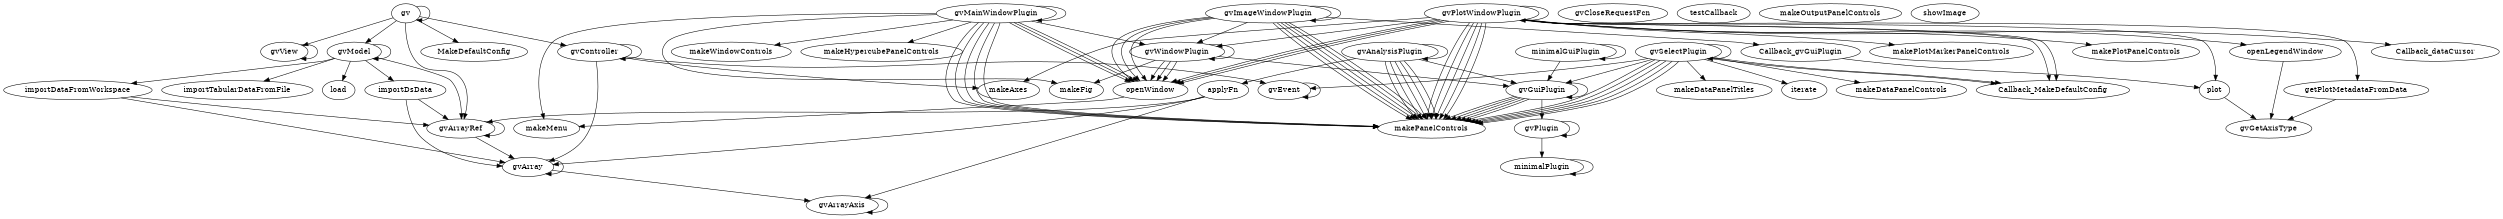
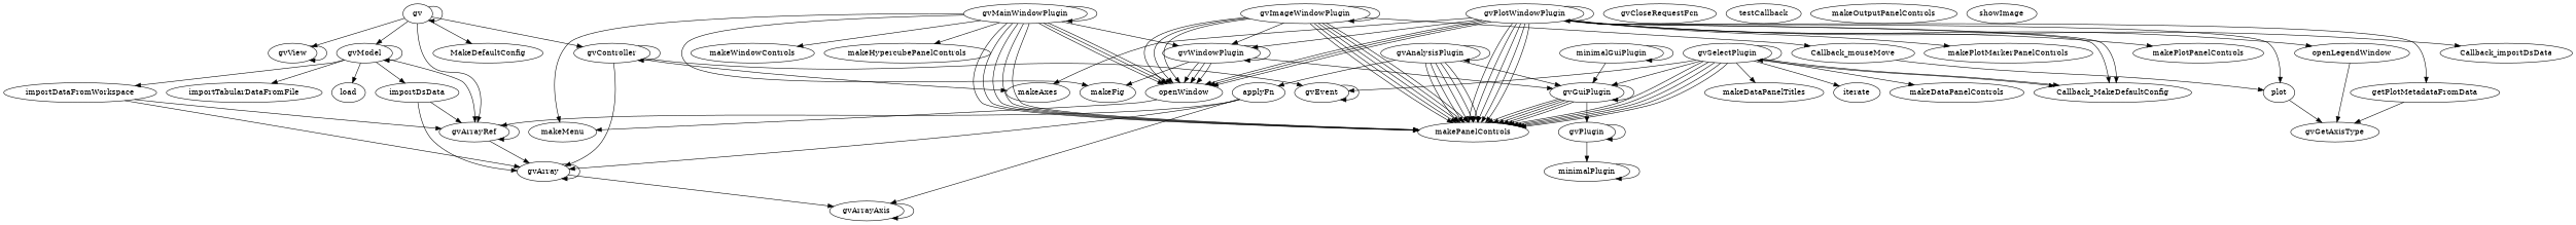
  digraph {
    gv
    MakeDefaultConfig
    gvModel
    gvView
    gvArrayRef
    gvController
    importDataFromWorkspace
    importDsData
    importTabularDataFromFile
    load
    gvArray
    gvEvent
    makeAxes
    gvArrayAxis
    gvMainWindowPlugin
    makeFig
    makeHypercubePanelControls
    makeMenu
    makePanelControls
    makeWindowControls
    openWindow
    gvWindowPlugin
    gvGuiPlugin
    gvPlugin
    minimalPlugin
    minimalGuiPlugin
    applyFn
    gvAnalysisPlugin
-   Callback_mouseMove [label=Callback_gvGuiPlugin]
+   Callback_mouseMove
    plot
    gvImageWindowPlugin
    getPlotMetadataFromData
    gvGetAxisType
    gvPlotWindowPlugin
    n35 [label=Callback_MakeDefaultConfig]
-   Callback_dataCursor
+   Callback_dataCursor [label=Callback_importDsData]
    makePlotMarkerPanelControls
    makePlotPanelControls
    openLegendWindow
    gvSelectPlugin
    iterate
    makeDataPanelControls
    makeDataPanelTitles
    gvCloseRequestFcn
    testCallback
    makeOutputPanelControls
    showImage
    gv -> gv
    gv -> MakeDefaultConfig
    gv -> gvModel
    gv -> gvView
    gv -> gvArrayRef
    gv -> gvController
    gvModel -> gvModel
    gvModel -> gvArrayRef
    gvModel -> importDataFromWorkspace
    gvModel -> importDsData
    gvModel -> importTabularDataFromFile
    gvModel -> load
    gvView -> gvView
    gvArrayRef -> gvArrayRef
    gvArrayRef -> gvArray
    gvController -> gvController
    gvController -> gvArray
    gvController -> gvEvent
    gvController -> makeAxes
    importDataFromWorkspace -> gvArrayRef
    importDataFromWorkspace -> gvArray
    importDsData -> gvArrayRef
    importDsData -> gvArray
    gvArray -> gvArray
    gvArray -> gvArrayAxis
    gvEvent -> gvEvent
    gvArrayAxis -> gvArrayAxis
    gvMainWindowPlugin -> gvMainWindowPlugin
    gvMainWindowPlugin -> makeFig
    gvMainWindowPlugin -> makeHypercubePanelControls
    gvMainWindowPlugin -> makeMenu
    gvMainWindowPlugin -> makePanelControls
    gvMainWindowPlugin -> makePanelControls
    gvMainWindowPlugin -> makePanelControls
    gvMainWindowPlugin -> makePanelControls
    gvMainWindowPlugin -> makePanelControls
    gvMainWindowPlugin -> makeWindowControls
    gvMainWindowPlugin -> openWindow
    gvMainWindowPlugin -> openWindow
    gvMainWindowPlugin -> openWindow
    gvMainWindowPlugin -> gvWindowPlugin
    openWindow -> makeMenu
    gvWindowPlugin -> makeFig
    gvWindowPlugin -> openWindow
    gvWindowPlugin -> openWindow
    gvWindowPlugin -> openWindow
    gvWindowPlugin -> gvWindowPlugin
    gvWindowPlugin -> gvGuiPlugin
    gvGuiPlugin -> makePanelControls
    gvGuiPlugin -> makePanelControls
    gvGuiPlugin -> makePanelControls
    gvGuiPlugin -> makePanelControls
    gvGuiPlugin -> makePanelControls
    gvGuiPlugin -> gvGuiPlugin
    gvGuiPlugin -> gvPlugin
    gvPlugin -> gvPlugin
    gvPlugin -> minimalPlugin
    minimalPlugin -> minimalPlugin
    minimalGuiPlugin -> gvGuiPlugin
    minimalGuiPlugin -> minimalGuiPlugin
    applyFn -> gvArrayRef
    applyFn -> gvArray
    applyFn -> gvArrayAxis
    gvAnalysisPlugin -> makePanelControls
    gvAnalysisPlugin -> makePanelControls
    gvAnalysisPlugin -> makePanelControls
    gvAnalysisPlugin -> makePanelControls
    gvAnalysisPlugin -> makePanelControls
    gvAnalysisPlugin -> gvGuiPlugin
    gvAnalysisPlugin -> applyFn
    gvAnalysisPlugin -> gvAnalysisPlugin
    Callback_mouseMove -> plot
    plot -> gvGetAxisType
    gvImageWindowPlugin -> makePanelControls
    gvImageWindowPlugin -> makePanelControls
    gvImageWindowPlugin -> makePanelControls
    gvImageWindowPlugin -> makePanelControls
    gvImageWindowPlugin -> makePanelControls
    gvImageWindowPlugin -> openWindow
    gvImageWindowPlugin -> openWindow
    gvImageWindowPlugin -> openWindow
    gvImageWindowPlugin -> gvWindowPlugin
    gvImageWindowPlugin -> Callback_mouseMove
    gvImageWindowPlugin -> gvImageWindowPlugin
    getPlotMetadataFromData -> gvGetAxisType
    gvPlotWindowPlugin -> makeAxes
    gvPlotWindowPlugin -> makePanelControls
    gvPlotWindowPlugin -> makePanelControls
    gvPlotWindowPlugin -> makePanelControls
    gvPlotWindowPlugin -> makePanelControls
    gvPlotWindowPlugin -> makePanelControls
    gvPlotWindowPlugin -> openWindow
    gvPlotWindowPlugin -> openWindow
    gvPlotWindowPlugin -> openWindow
    gvPlotWindowPlugin -> gvWindowPlugin
    gvPlotWindowPlugin -> plot
    gvPlotWindowPlugin -> getPlotMetadataFromData
    gvPlotWindowPlugin -> gvPlotWindowPlugin
    gvPlotWindowPlugin -> n35
    gvPlotWindowPlugin -> n35
    gvPlotWindowPlugin -> Callback_dataCursor
    gvPlotWindowPlugin -> makePlotMarkerPanelControls
    gvPlotWindowPlugin -> makePlotPanelControls
    gvPlotWindowPlugin -> openLegendWindow
    openLegendWindow -> gvGetAxisType
    gvSelectPlugin -> gvEvent
    gvSelectPlugin -> makePanelControls
    gvSelectPlugin -> makePanelControls
    gvSelectPlugin -> makePanelControls
    gvSelectPlugin -> makePanelControls
    gvSelectPlugin -> makePanelControls
    gvSelectPlugin -> gvGuiPlugin
    gvSelectPlugin -> n35
    gvSelectPlugin -> n35
    gvSelectPlugin -> gvSelectPlugin
    gvSelectPlugin -> iterate
    gvSelectPlugin -> makeDataPanelControls
    gvSelectPlugin -> makeDataPanelTitles
  }
